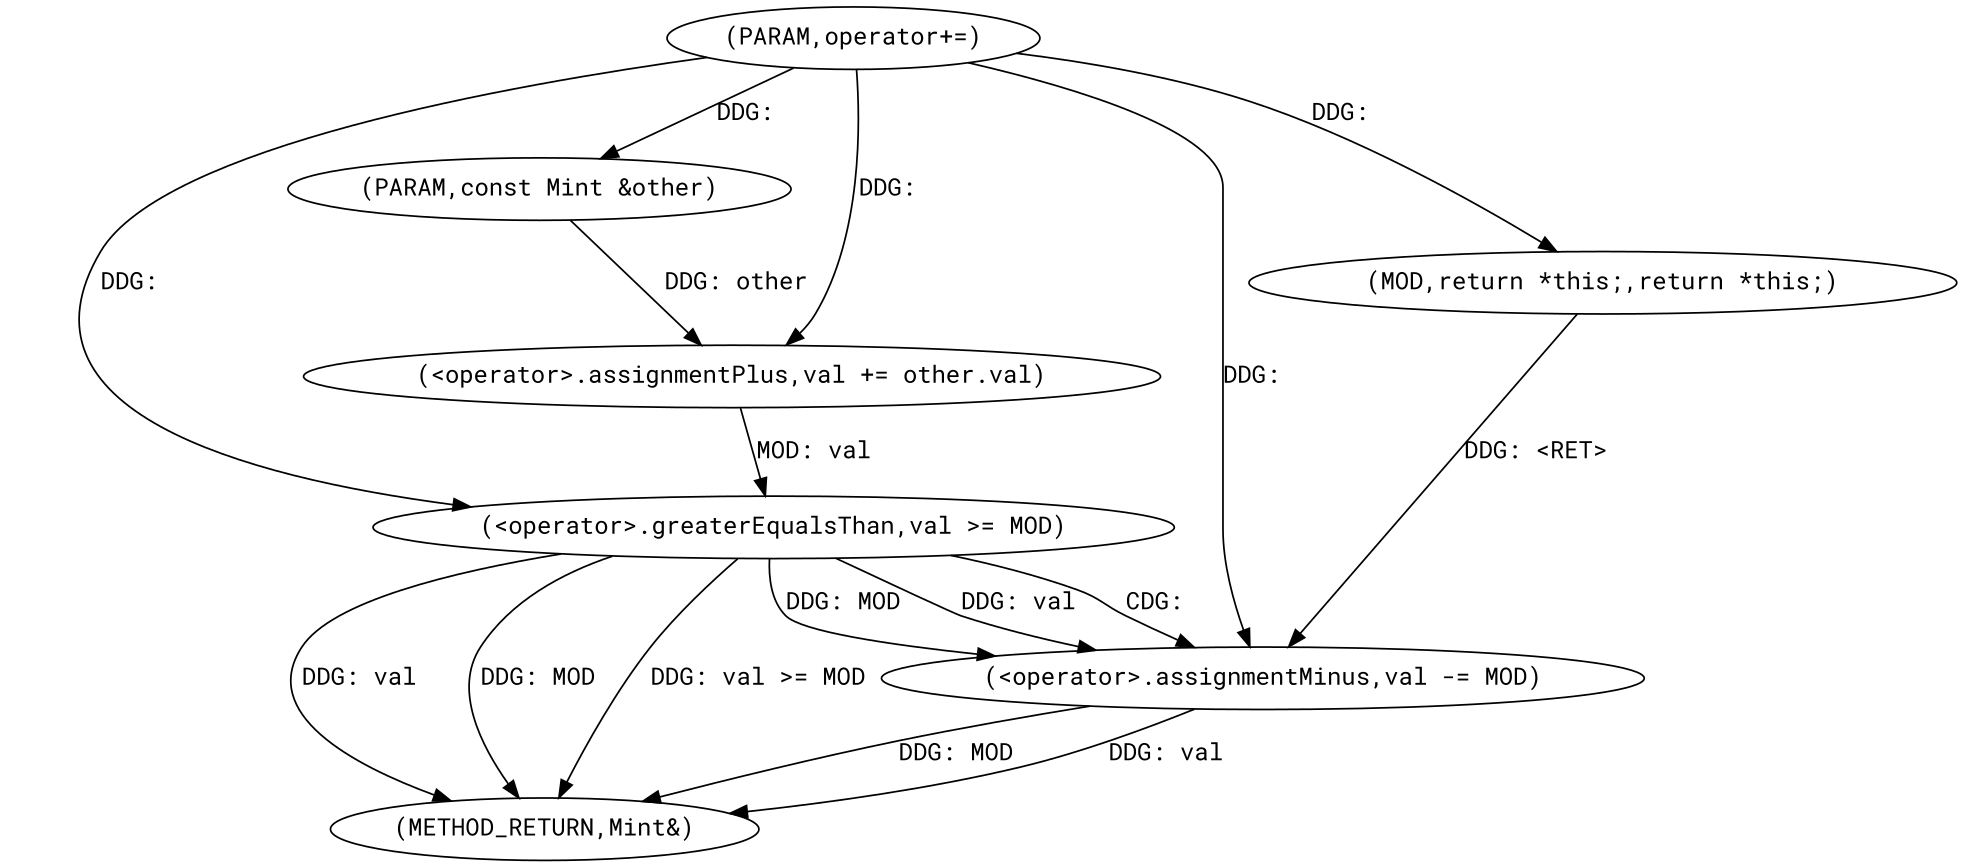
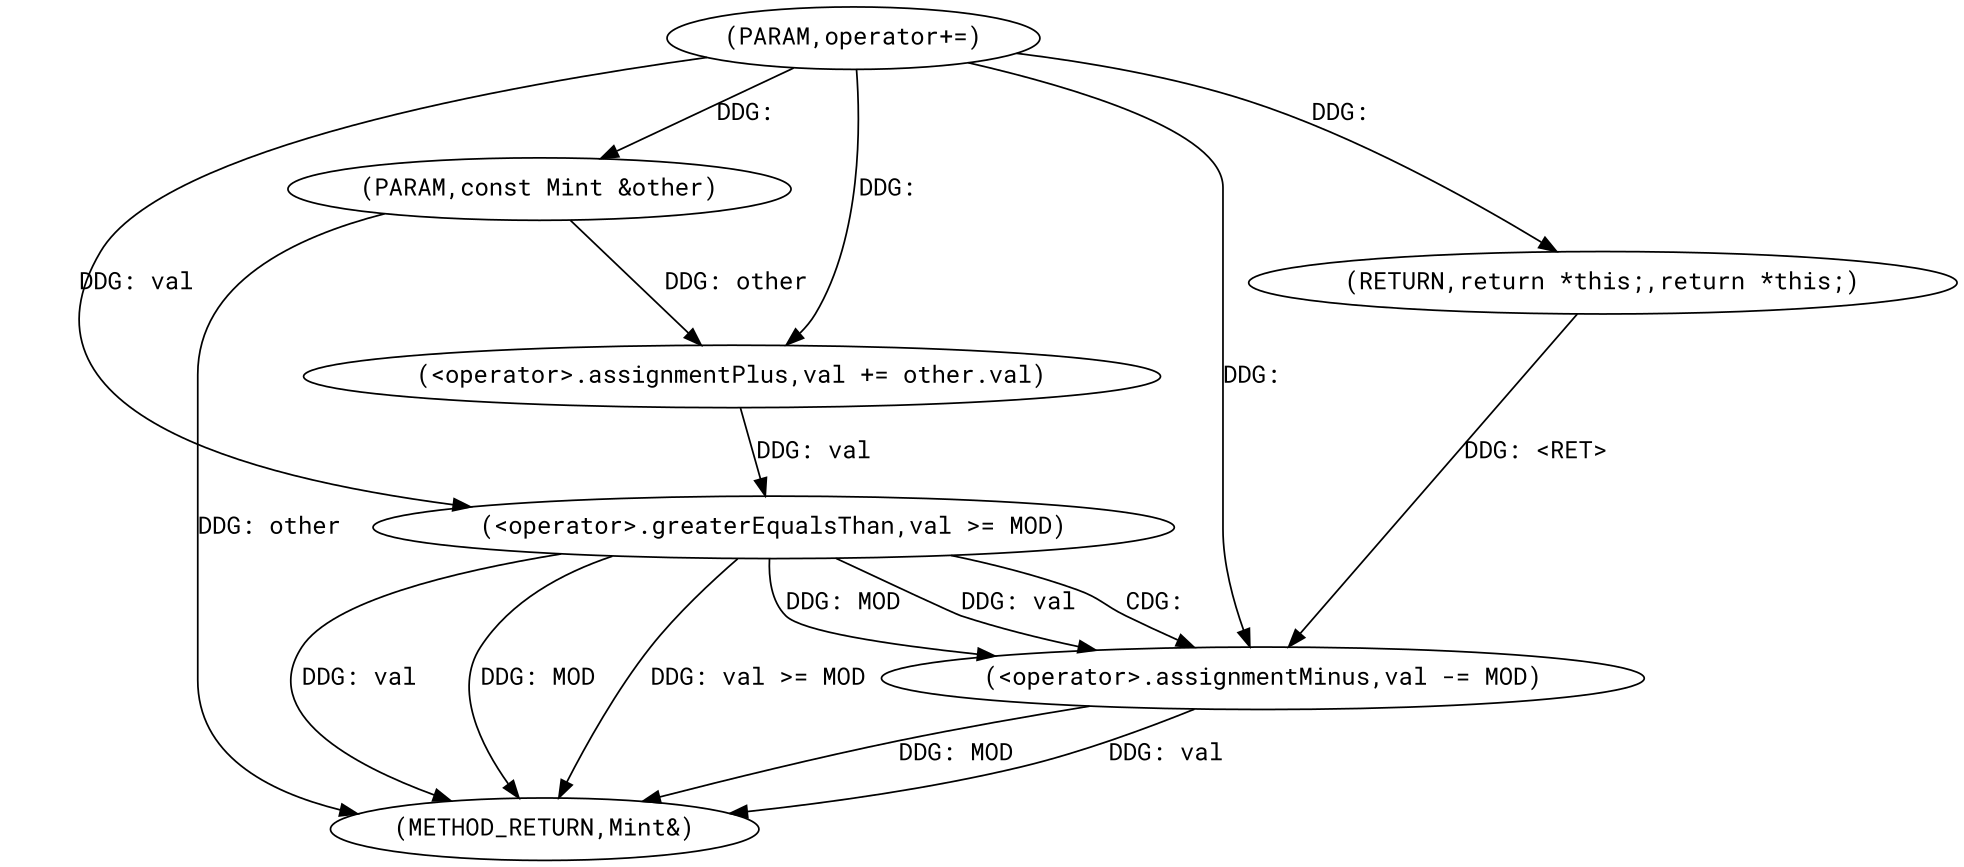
  digraph {
    fontname="Roboto Mono"
    node [fontname="Roboto Mono"]
    edge [fontname="Roboto Mono"]
    n1 [label="(PARAM,operator+=)"]
    n2 [label="(PARAM,const Mint &other)"]
    n3 [label="(<operator>.assignmentPlus,val += other.val)"]
-   n4 [label="(MOD,return *this;,return *this;)"]
+   n4 [label="(RETURN,return *this;,return *this;)"]
    n5 [label="(<operator>.greaterEqualsThan,val >= MOD)"]
    n6 [label="(<operator>.assignmentMinus,val -= MOD)"]
    n7 [label="(METHOD_RETURN,Mint&)"]
    n1 -> n2 [label="DDG: "]
    n1 -> n3 [label="DDG: "]
    n1 -> n4 [label="DDG: "]
-   n1 -> n5 [label="DDG: "]
+   n1 -> n5 [label="DDG: val"]
    n1 -> n6 [label="DDG: "]
    n2 -> n3 [label="DDG: other"]
-   n3 -> n5 [label="MOD: val"]
+   n2 -> n7 [label="DDG: other"]
+   n3 -> n5 [label="DDG: val"]
    n4 -> n6 [label="DDG: <RET>"]
    n5 -> n6 [label="DDG: MOD"]
    n5 -> n6 [label="DDG: val"]
    n5 -> n6 [label="CDG: "]
    n5 -> n7 [label="DDG: val"]
    n5 -> n7 [label="DDG: MOD"]
    n5 -> n7 [label="DDG: val >= MOD"]
    n6 -> n7 [label="DDG: val"]
    n6 -> n7 [label="DDG: MOD"]
  }
